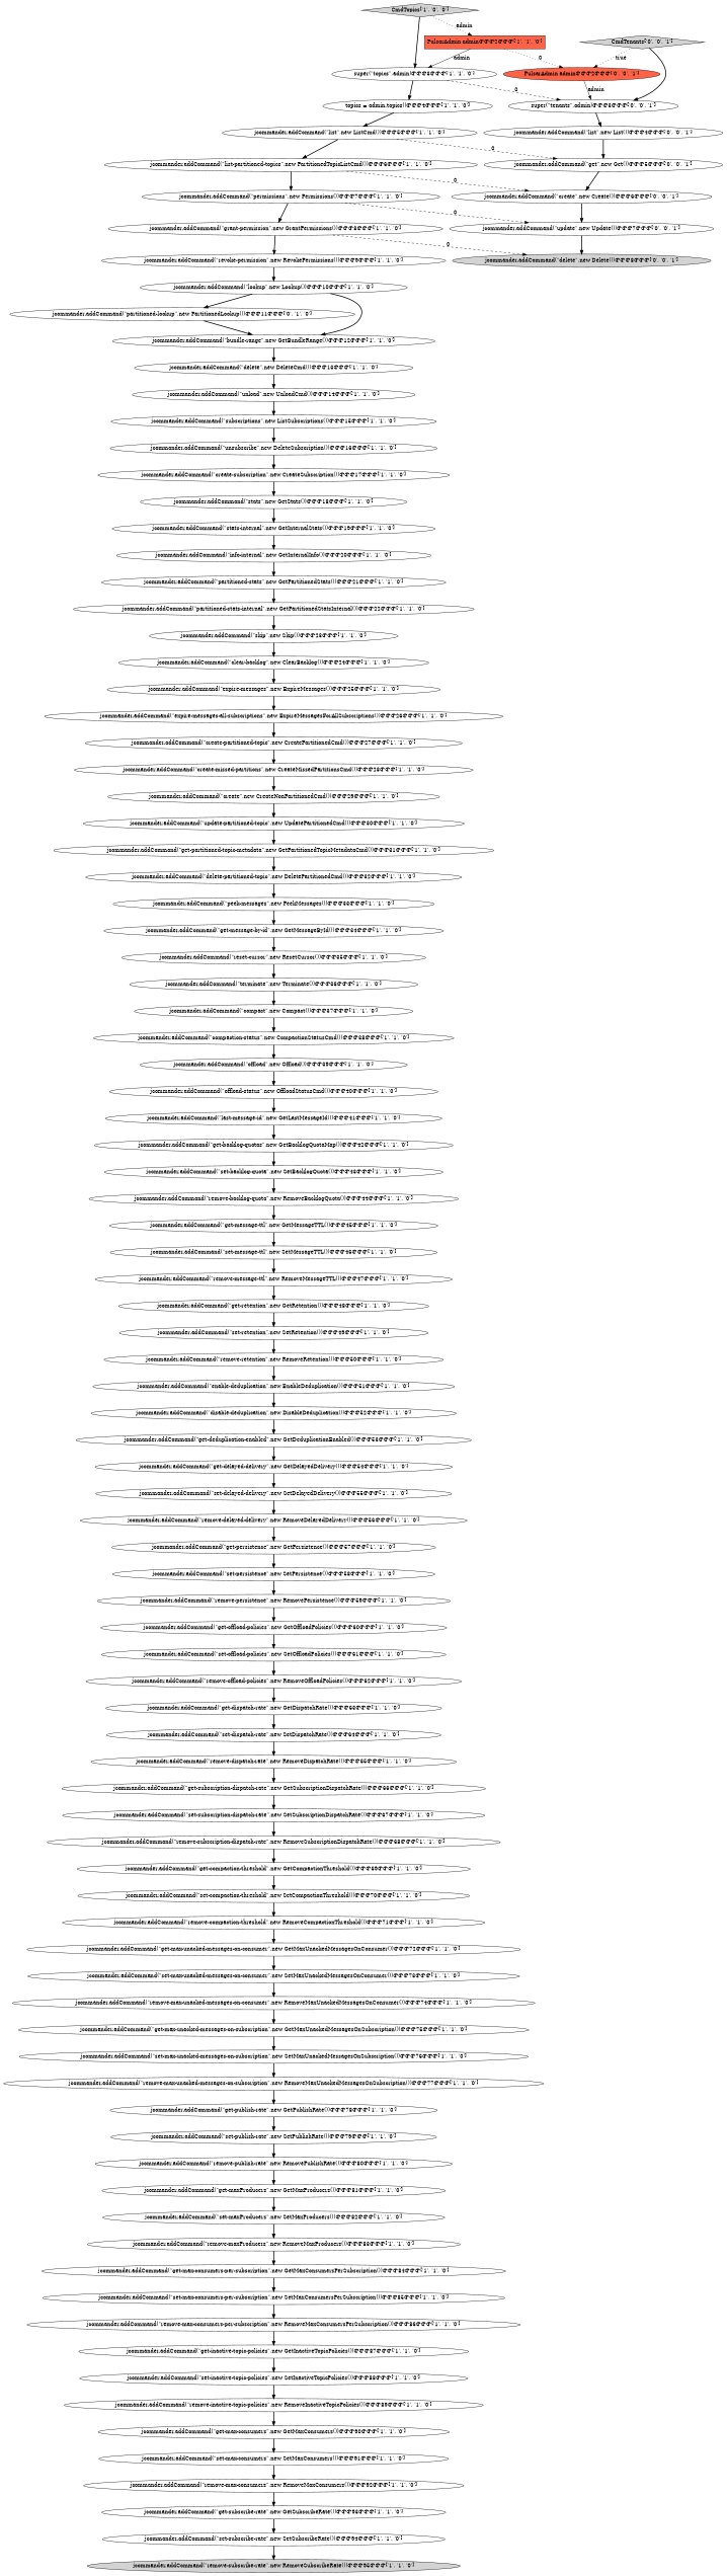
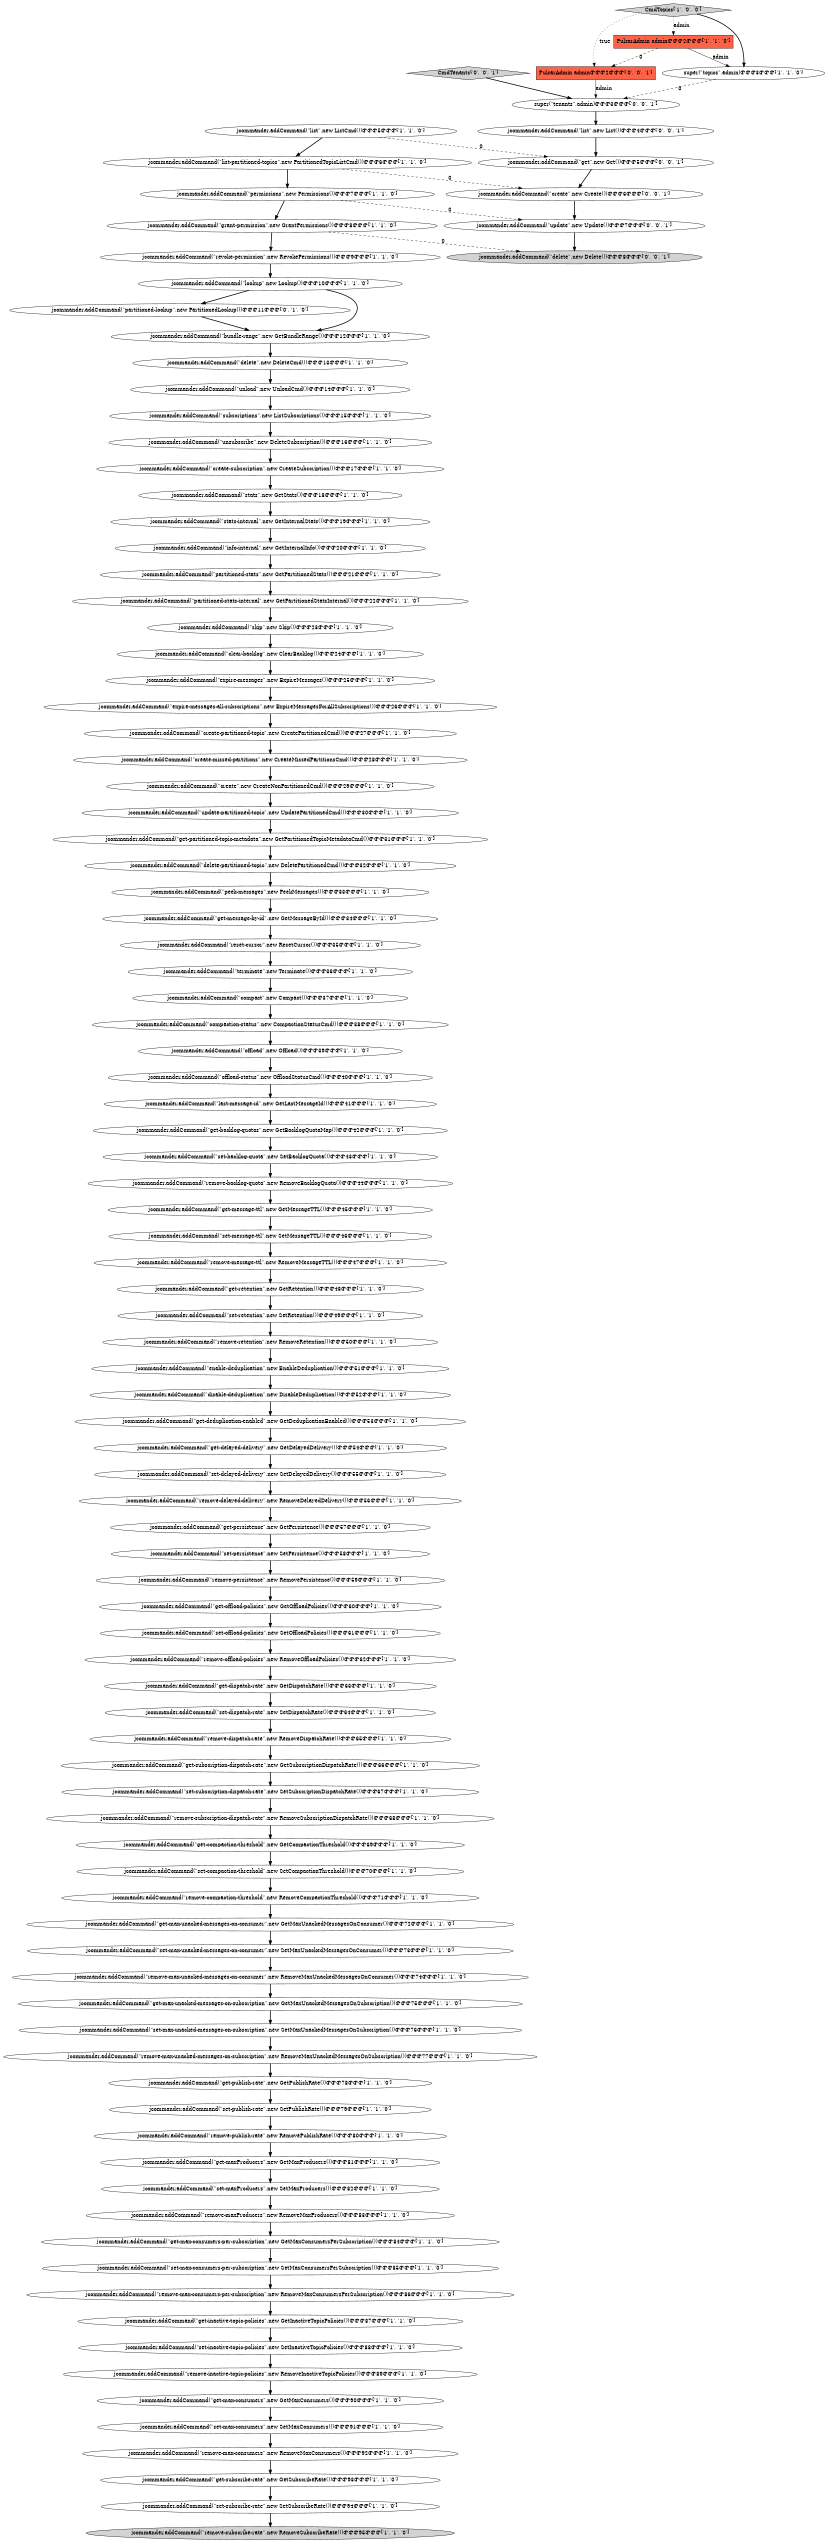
  digraph {
    node [fillcolor=white shape=ellipse style=filled]
    edge [style=bold]
    n1 [label="jcommander.addCommand(\"get-delayed-delivery\",new GetDelayedDelivery())@@@54@@@['1', '1', '0']"]
    n2 [label="jcommander.addCommand(\"set-delayed-delivery\",new SetDelayedDelivery())@@@55@@@['1', '1', '0']"]
    n3 [label="jcommander.addCommand(\"remove-delayed-delivery\",new RemoveDelayedDelivery())@@@56@@@['1', '1', '0']"]
    n4 [label="jcommander.addCommand(\"get-max-unacked-messages-on-subscription\",new GetMaxUnackedMessagesOnSubscription())@@@75@@@['1', '1', '0']"]
    n5 [label="jcommander.addCommand(\"set-max-unacked-messages-on-subscription\",new SetMaxUnackedMessagesOnSubscription())@@@76@@@['1', '1', '0']"]
    n6 [label="jcommander.addCommand(\"remove-max-unacked-messages-on-subscription\",new RemoveMaxUnackedMessagesOnSubscription())@@@77@@@['1', '1', '0']"]
    n7 [label="jcommander.addCommand(\"permissions\",new Permissions())@@@7@@@['1', '1', '0']"]
    n8 [label="jcommander.addCommand(\"grant-permission\",new GrantPermissions())@@@8@@@['1', '1', '0']"]
    n9 [label="jcommander.addCommand(\"update\",new Update())@@@7@@@['0', '0', '1']"]
    n10 [label="jcommander.addCommand(\"revoke-permission\",new RevokePermissions())@@@9@@@['1', '1', '0']"]
    n11 [fillcolor=lightgray label="jcommander.addCommand(\"delete\",new Delete())@@@8@@@['0', '0', '1']"]
    n12 [label="jcommander.addCommand(\"get-partitioned-topic-metadata\",new GetPartitionedTopicMetadataCmd())@@@31@@@['1', '1', '0']"]
    n13 [label="jcommander.addCommand(\"delete-partitioned-topic\",new DeletePartitionedCmd())@@@32@@@['1', '1', '0']"]
    n14 [label="jcommander.addCommand(\"peek-messages\",new PeekMessages())@@@33@@@['1', '1', '0']"]
    n15 [label="jcommander.addCommand(\"get-publish-rate\",new GetPublishRate())@@@78@@@['1', '1', '0']"]
    n16 [label="jcommander.addCommand(\"list\",new ListCmd())@@@5@@@['1', '1', '0']"]
    n17 [label="jcommander.addCommand(\"list-partitioned-topics\",new PartitionedTopicListCmd())@@@6@@@['1', '1', '0']"]
    n18 [label="jcommander.addCommand(\"get\",new Get())@@@5@@@['0', '0', '1']"]
    n19 [label="jcommander.addCommand(\"create\",new Create())@@@6@@@['0', '0', '1']"]
    n20 [label="jcommander.addCommand(\"create\",new CreateNonPartitionedCmd())@@@29@@@['1', '1', '0']"]
    n21 [label="jcommander.addCommand(\"update-partitioned-topic\",new UpdatePartitionedCmd())@@@30@@@['1', '1', '0']"]
    n22 [label="jcommander.addCommand(\"terminate\",new Terminate())@@@36@@@['1', '1', '0']"]
    n23 [label="jcommander.addCommand(\"compact\",new Compact())@@@37@@@['1', '1', '0']"]
    n24 [label="jcommander.addCommand(\"compaction-status\",new CompactionStatusCmd())@@@38@@@['1', '1', '0']"]
    n25 [label="jcommander.addCommand(\"get-persistence\",new GetPersistence())@@@57@@@['1', '1', '0']"]
    n26 [label="jcommander.addCommand(\"set-persistence\",new SetPersistence())@@@58@@@['1', '1', '0']"]
    n27 [label="jcommander.addCommand(\"remove-persistence\",new RemovePersistence())@@@59@@@['1', '1', '0']"]
    n28 [label="jcommander.addCommand(\"list\",new List())@@@4@@@['0', '0', '1']"]
    n29 [label="jcommander.addCommand(\"remove-dispatch-rate\",new RemoveDispatchRate())@@@65@@@['1', '1', '0']"]
    n30 [label="jcommander.addCommand(\"get-subscription-dispatch-rate\",new GetSubscriptionDispatchRate())@@@66@@@['1', '1', '0']"]
    n31 [label="jcommander.addCommand(\"set-subscription-dispatch-rate\",new SetSubscriptionDispatchRate())@@@67@@@['1', '1', '0']"]
    n32 [label="jcommander.addCommand(\"partitioned-stats\",new GetPartitionedStats())@@@21@@@['1', '1', '0']"]
    n33 [label="jcommander.addCommand(\"partitioned-stats-internal\",new GetPartitionedStatsInternal())@@@22@@@['1', '1', '0']"]
    n34 [label="jcommander.addCommand(\"skip\",new Skip())@@@23@@@['1', '1', '0']"]
    n35 [label="jcommander.addCommand(\"remove-inactive-topic-policies\",new RemoveInactiveTopicPolicies())@@@89@@@['1', '1', '0']"]
    n36 [label="jcommander.addCommand(\"get-max-consumers\",new GetMaxConsumers())@@@90@@@['1', '1', '0']"]
    n37 [label="jcommander.addCommand(\"set-max-consumers\",new SetMaxConsumers())@@@91@@@['1', '1', '0']"]
    n38 [label="jcommander.addCommand(\"partitioned-lookup\",new PartitionedLookup())@@@11@@@['0', '1', '0']"]
    n39 [label="jcommander.addCommand(\"bundle-range\",new GetBundleRange())@@@12@@@['1', '1', '0']"]
    n40 [label="jcommander.addCommand(\"delete\",new DeleteCmd())@@@13@@@['1', '1', '0']"]
    n41 [fillcolor=lightgray label="CmdTenants['0', '0', '1']" shape=diamond]
-   n42 [fillcolor=tomato label="PulsarAdmin admin@@@2@@@['0', '0', '1']"]
+   n42 [fillcolor=tomato label="PulsarAdmin admin@@@2@@@['0', '0', '1']" shape=box]
    n43 [label="super(\"tenants\",admin)@@@3@@@['0', '0', '1']"]
    n44 [label="jcommander.addCommand(\"remove-subscription-dispatch-rate\",new RemoveSubscriptionDispatchRate())@@@68@@@['1', '1', '0']"]
    n45 [label="jcommander.addCommand(\"get-compaction-threshold\",new GetCompactionThreshold())@@@69@@@['1', '1', '0']"]
    n46 [label="jcommander.addCommand(\"get-dispatch-rate\",new GetDispatchRate())@@@63@@@['1', '1', '0']"]
    n47 [label="jcommander.addCommand(\"set-dispatch-rate\",new SetDispatchRate())@@@64@@@['1', '1', '0']"]
    n48 [label="super(\"topics\",admin)@@@3@@@['1', '1', '0']"]
-   n49 [label="topics = admin.topics()@@@4@@@['1', '1', '0']"]
    n50 [label="jcommander.addCommand(\"remove-max-consumers\",new RemoveMaxConsumers())@@@92@@@['1', '1', '0']"]
    n51 [label="jcommander.addCommand(\"set-inactive-topic-policies\",new SetInactiveTopicPolicies())@@@88@@@['1', '1', '0']"]
    n52 [label="jcommander.addCommand(\"stats\",new GetStats())@@@18@@@['1', '1', '0']"]
    n53 [label="jcommander.addCommand(\"stats-internal\",new GetInternalStats())@@@19@@@['1', '1', '0']"]
    n54 [label="jcommander.addCommand(\"info-internal\",new GetInternalInfo())@@@20@@@['1', '1', '0']"]
    n55 [label="jcommander.addCommand(\"subscriptions\",new ListSubscriptions())@@@15@@@['1', '1', '0']"]
    n56 [label="jcommander.addCommand(\"unsubscribe\",new DeleteSubscription())@@@16@@@['1', '1', '0']"]
    n57 [label="jcommander.addCommand(\"create-subscription\",new CreateSubscription())@@@17@@@['1', '1', '0']"]
    n58 [label="jcommander.addCommand(\"expire-messages-all-subscriptions\",new ExpireMessagesForAllSubscriptions())@@@26@@@['1', '1', '0']"]
    n59 [label="jcommander.addCommand(\"create-partitioned-topic\",new CreatePartitionedCmd())@@@27@@@['1', '1', '0']"]
    n60 [label="jcommander.addCommand(\"create-missed-partitions\",new CreateMissedPartitionsCmd())@@@28@@@['1', '1', '0']"]
    n61 [label="jcommander.addCommand(\"get-message-by-id\",new GetMessageById())@@@34@@@['1', '1', '0']"]
    n62 [label="jcommander.addCommand(\"reset-cursor\",new ResetCursor())@@@35@@@['1', '1', '0']"]
    n63 [label="jcommander.addCommand(\"offload\",new Offload())@@@39@@@['1', '1', '0']"]
    n64 [label="jcommander.addCommand(\"offload-status\",new OffloadStatusCmd())@@@40@@@['1', '1', '0']"]
    n65 [label="jcommander.addCommand(\"last-message-id\",new GetLastMessageId())@@@41@@@['1', '1', '0']"]
    n66 [label="jcommander.addCommand(\"set-publish-rate\",new SetPublishRate())@@@79@@@['1', '1', '0']"]
    n67 [label="jcommander.addCommand(\"remove-publish-rate\",new RemovePublishRate())@@@80@@@['1', '1', '0']"]
    n68 [label="jcommander.addCommand(\"get-subscribe-rate\",new GetSubscribeRate())@@@93@@@['1', '1', '0']"]
    n69 [label="jcommander.addCommand(\"set-subscribe-rate\",new SetSubscribeRate())@@@94@@@['1', '1', '0']"]
    n70 [fillcolor=lightgray label="jcommander.addCommand(\"remove-subscribe-rate\",new RemoveSubscribeRate())@@@95@@@['1', '1', '0']"]
    n71 [label="jcommander.addCommand(\"remove-compaction-threshold\",new RemoveCompactionThreshold())@@@71@@@['1', '1', '0']"]
    n72 [label="jcommander.addCommand(\"get-max-unacked-messages-on-consumer\",new GetMaxUnackedMessagesOnConsumer())@@@72@@@['1', '1', '0']"]
    n73 [label="jcommander.addCommand(\"set-max-unacked-messages-on-consumer\",new SetMaxUnackedMessagesOnConsumer())@@@73@@@['1', '1', '0']"]
    n74 [label="jcommander.addCommand(\"get-backlog-quotas\",new GetBacklogQuotaMap())@@@42@@@['1', '1', '0']"]
    n75 [label="jcommander.addCommand(\"set-backlog-quota\",new SetBacklogQuota())@@@43@@@['1', '1', '0']"]
    n76 [label="jcommander.addCommand(\"disable-deduplication\",new DisableDeduplication())@@@52@@@['1', '1', '0']"]
    n77 [label="jcommander.addCommand(\"get-deduplication-enabled\",new GetDeduplicationEnabled())@@@53@@@['1', '1', '0']"]
    n78 [label="jcommander.addCommand(\"get-offload-policies\",new GetOffloadPolicies())@@@60@@@['1', '1', '0']"]
    n79 [label="jcommander.addCommand(\"set-offload-policies\",new SetOffloadPolicies())@@@61@@@['1', '1', '0']"]
    n80 [label="jcommander.addCommand(\"remove-offload-policies\",new RemoveOffloadPolicies())@@@62@@@['1', '1', '0']"]
    n81 [label="jcommander.addCommand(\"clear-backlog\",new ClearBacklog())@@@24@@@['1', '1', '0']"]
    n82 [label="jcommander.addCommand(\"expire-messages\",new ExpireMessages())@@@25@@@['1', '1', '0']"]
    n83 [label="jcommander.addCommand(\"lookup\",new Lookup())@@@10@@@['1', '1', '0']"]
    n84 [label="jcommander.addCommand(\"get-message-ttl\",new GetMessageTTL())@@@45@@@['1', '1', '0']"]
    n85 [label="jcommander.addCommand(\"set-message-ttl\",new SetMessageTTL())@@@46@@@['1', '1', '0']"]
    n86 [label="jcommander.addCommand(\"remove-message-ttl\",new RemoveMessageTTL())@@@47@@@['1', '1', '0']"]
    n87 [label="jcommander.addCommand(\"get-maxProducers\",new GetMaxProducers())@@@81@@@['1', '1', '0']"]
    n88 [label="jcommander.addCommand(\"set-maxProducers\",new SetMaxProducers())@@@82@@@['1', '1', '0']"]
    n89 [label="jcommander.addCommand(\"remove-maxProducers\",new RemoveMaxProducers())@@@83@@@['1', '1', '0']"]
    n90 [label="jcommander.addCommand(\"get-max-consumers-per-subscription\",new GetMaxConsumersPerSubscription())@@@84@@@['1', '1', '0']"]
    n91 [label="jcommander.addCommand(\"set-max-consumers-per-subscription\",new SetMaxConsumersPerSubscription())@@@85@@@['1', '1', '0']"]
    n92 [label="jcommander.addCommand(\"remove-max-unacked-messages-on-consumer\",new RemoveMaxUnackedMessagesOnConsumer())@@@74@@@['1', '1', '0']"]
    n93 [fillcolor=lightgray label="CmdTopics['1', '0', '0']" shape=diamond]
    n94 [fillcolor=tomato label="PulsarAdmin admin@@@2@@@['1', '1', '0']" shape=box]
    n95 [label="jcommander.addCommand(\"remove-max-consumers-per-subscription\",new RemoveMaxConsumersPerSubscription())@@@86@@@['1', '1', '0']"]
    n96 [label="jcommander.addCommand(\"set-compaction-threshold\",new SetCompactionThreshold())@@@70@@@['1', '1', '0']"]
    n97 [label="jcommander.addCommand(\"get-inactive-topic-policies\",new GetInactiveTopicPolicies())@@@87@@@['1', '1', '0']"]
    n98 [label="jcommander.addCommand(\"remove-backlog-quota\",new RemoveBacklogQuota())@@@44@@@['1', '1', '0']"]
    n99 [label="jcommander.addCommand(\"enable-deduplication\",new EnableDeduplication())@@@51@@@['1', '1', '0']"]
    n100 [label="jcommander.addCommand(\"remove-retention\",new RemoveRetention())@@@50@@@['1', '1', '0']"]
    n101 [label="jcommander.addCommand(\"unload\",new UnloadCmd())@@@14@@@['1', '1', '0']"]
    n102 [label="jcommander.addCommand(\"get-retention\",new GetRetention())@@@48@@@['1', '1', '0']"]
    n103 [label="jcommander.addCommand(\"set-retention\",new SetRetention())@@@49@@@['1', '1', '0']"]
    n1 -> n2
    n2 -> n3
    n3 -> n25
    n4 -> n5
    n5 -> n6
    n6 -> n15
    n7 -> n8
    n7 -> n9 [label=0 style=dashed]
    n8 -> n10
    n8 -> n11 [label=0 style=dashed]
    n9 -> n11
    n10 -> n83
    n12 -> n13
    n13 -> n14
    n14 -> n61
    n15 -> n66
    n16 -> n17
    n16 -> n18 [label=0 style=dashed]
    n17 -> n7
    n17 -> n19 [label=0 style=dashed]
    n18 -> n19
    n19 -> n9
    n20 -> n21
    n21 -> n12
    n22 -> n23
    n23 -> n24
    n24 -> n63
    n25 -> n26
    n26 -> n27
    n27 -> n78
    n28 -> n18
    n29 -> n30
    n30 -> n31
    n31 -> n44
    n32 -> n33
    n33 -> n34
    n34 -> n81
    n35 -> n36
    n36 -> n37
    n37 -> n50
    n38 -> n39
    n39 -> n40
    n40 -> n101
-   n41 -> n42 [label=true style=dotted]
+   n93 -> n42 [label=true style=dotted]
    n41 -> n43
    n42 -> n43 [label=admin style=solid]
    n43 -> n28
    n44 -> n45
    n45 -> n96
    n46 -> n47
    n47 -> n29
    n48 -> n43 [label=0 style=dashed]
-   n48 -> n49
-   n49 -> n16
    n50 -> n68
    n51 -> n35
    n52 -> n53
    n53 -> n54
    n54 -> n32
    n55 -> n56
    n56 -> n57
    n57 -> n52
    n58 -> n59
    n59 -> n60
    n60 -> n20
    n61 -> n62
    n62 -> n22
    n63 -> n64
    n64 -> n65
    n65 -> n74
    n66 -> n67
    n67 -> n87
    n68 -> n69
    n69 -> n70
    n71 -> n72
    n72 -> n73
    n73 -> n92
    n74 -> n75
    n75 -> n98
    n76 -> n77
    n77 -> n1
    n78 -> n79
    n79 -> n80
    n80 -> n46
    n81 -> n82
    n82 -> n58
    n83 -> n38
    n83 -> n39
    n84 -> n85
    n85 -> n86
    n86 -> n102
    n87 -> n88
    n88 -> n89
    n89 -> n90
    n90 -> n91
    n91 -> n95
    n92 -> n4
    n93 -> n48
    n93 -> n94 [label=admin style=dotted]
-   n94 -> n42 [label=0 style=dotted]
+   n94 -> n42 [label=0 style=dashed]
    n94 -> n48 [label=admin style=solid]
    n95 -> n97
    n96 -> n71
    n97 -> n51
    n98 -> n84
    n99 -> n76
    n100 -> n99
    n101 -> n55
    n102 -> n103
    n103 -> n100
  }
